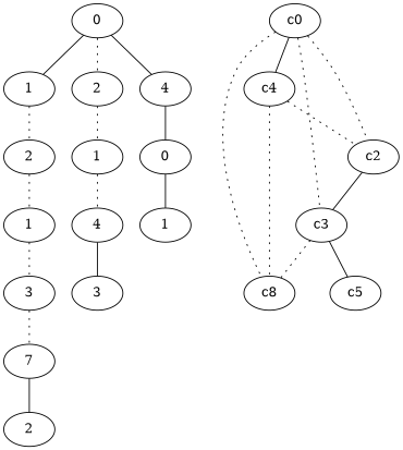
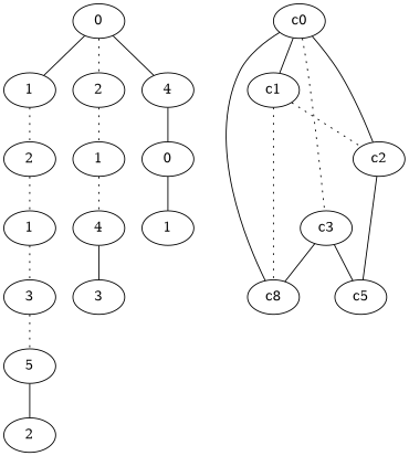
  graph {
    edge [style=dotted]
    n1 [label=0]
    n2 [label=1]
    n3 [label=2]
    n4 [label=4]
    n5 [label=2]
    n6 [label=1]
    n7 [label=0]
    n8 [label=1]
    n9 [label=3]
-   n10 [label=7]
+   n10 [label=5]
    n11 [label=2]
    n12 [label=4]
    n13 [label=3]
    n14 [label=1]
    c0
-   c1 [label=c4]
+   c1
    c2
    n18 [label=c8]
    c3
    c5
    n1 -- n2 [style=""]
    n1 -- n3
    n1 -- n4 [style=""]
    n2 -- n5
    n3 -- n6
    n4 -- n7 [style=""]
    n5 -- n8
    n6 -- n12
    n7 -- n14 [style=""]
    n8 -- n9
    n9 -- n10
    n10 -- n11 [style=""]
    n12 -- n13 [style=""]
    c0 -- c1 [style=""]
-   c0 -- c2
-   c0 -- n18
+   c0 -- c2 [style=solid]
+   c0 -- n18 [style=""]
    c0 -- c3
    c1 -- c2
    c1 -- n18
-   c2 -- c3 [style=""]
-   c3 -- n18
+   c2 -- c5 [style=""]
+   c3 -- n18 [style=""]
    c3 -- c5 [style=solid]
  }
